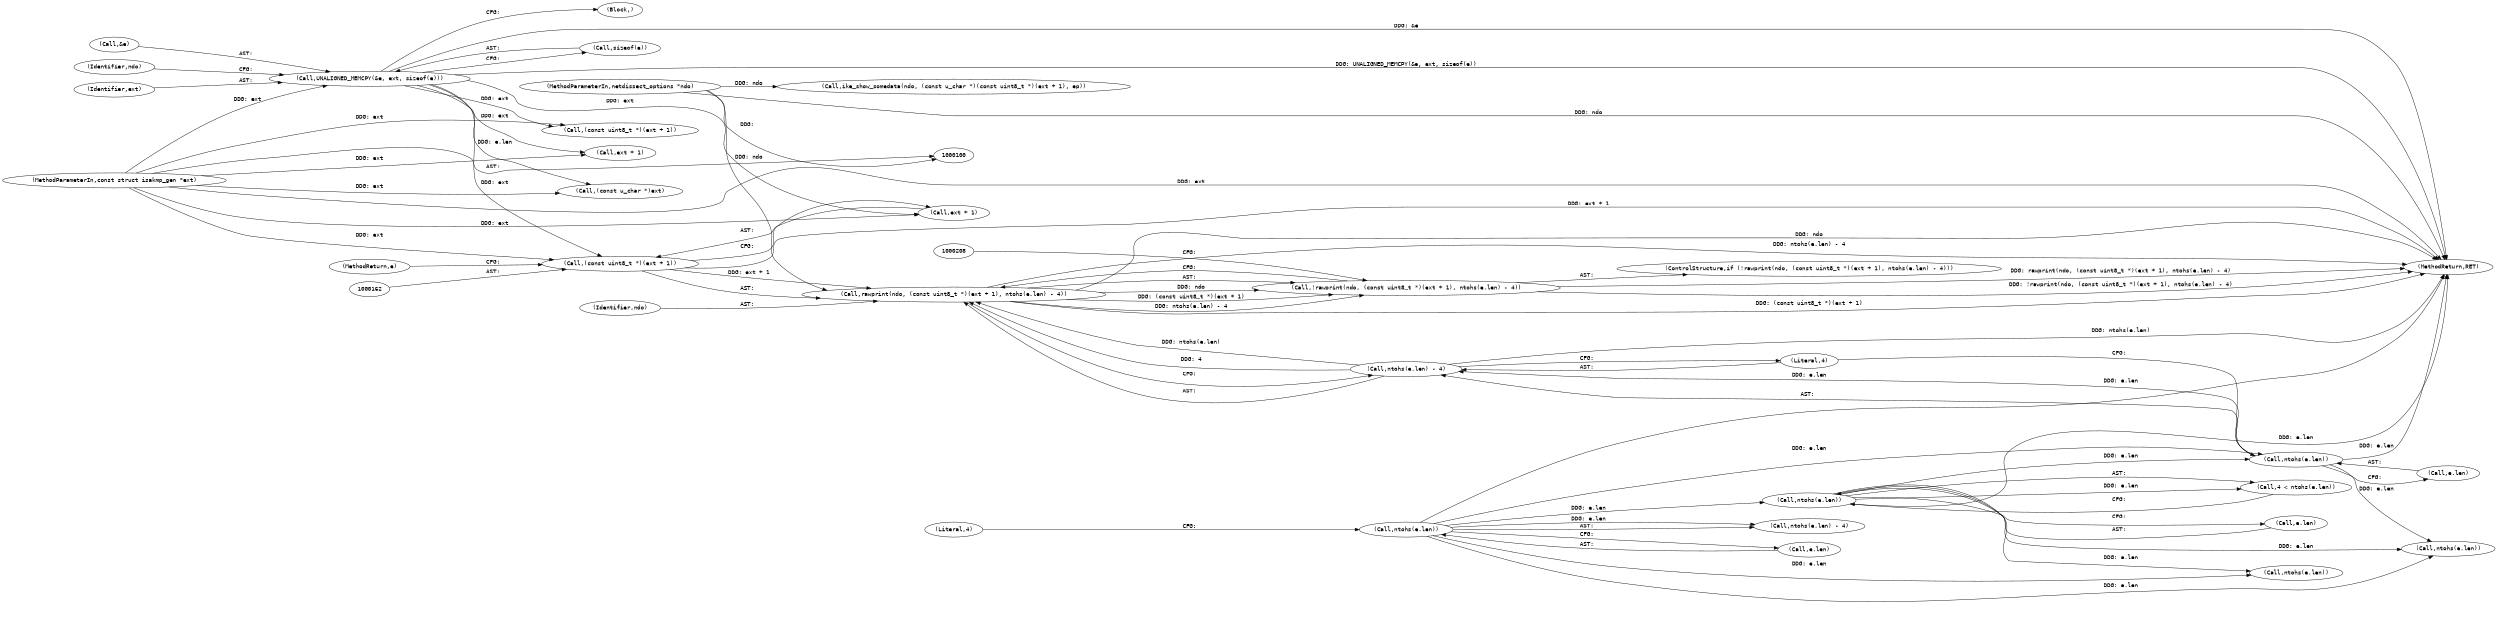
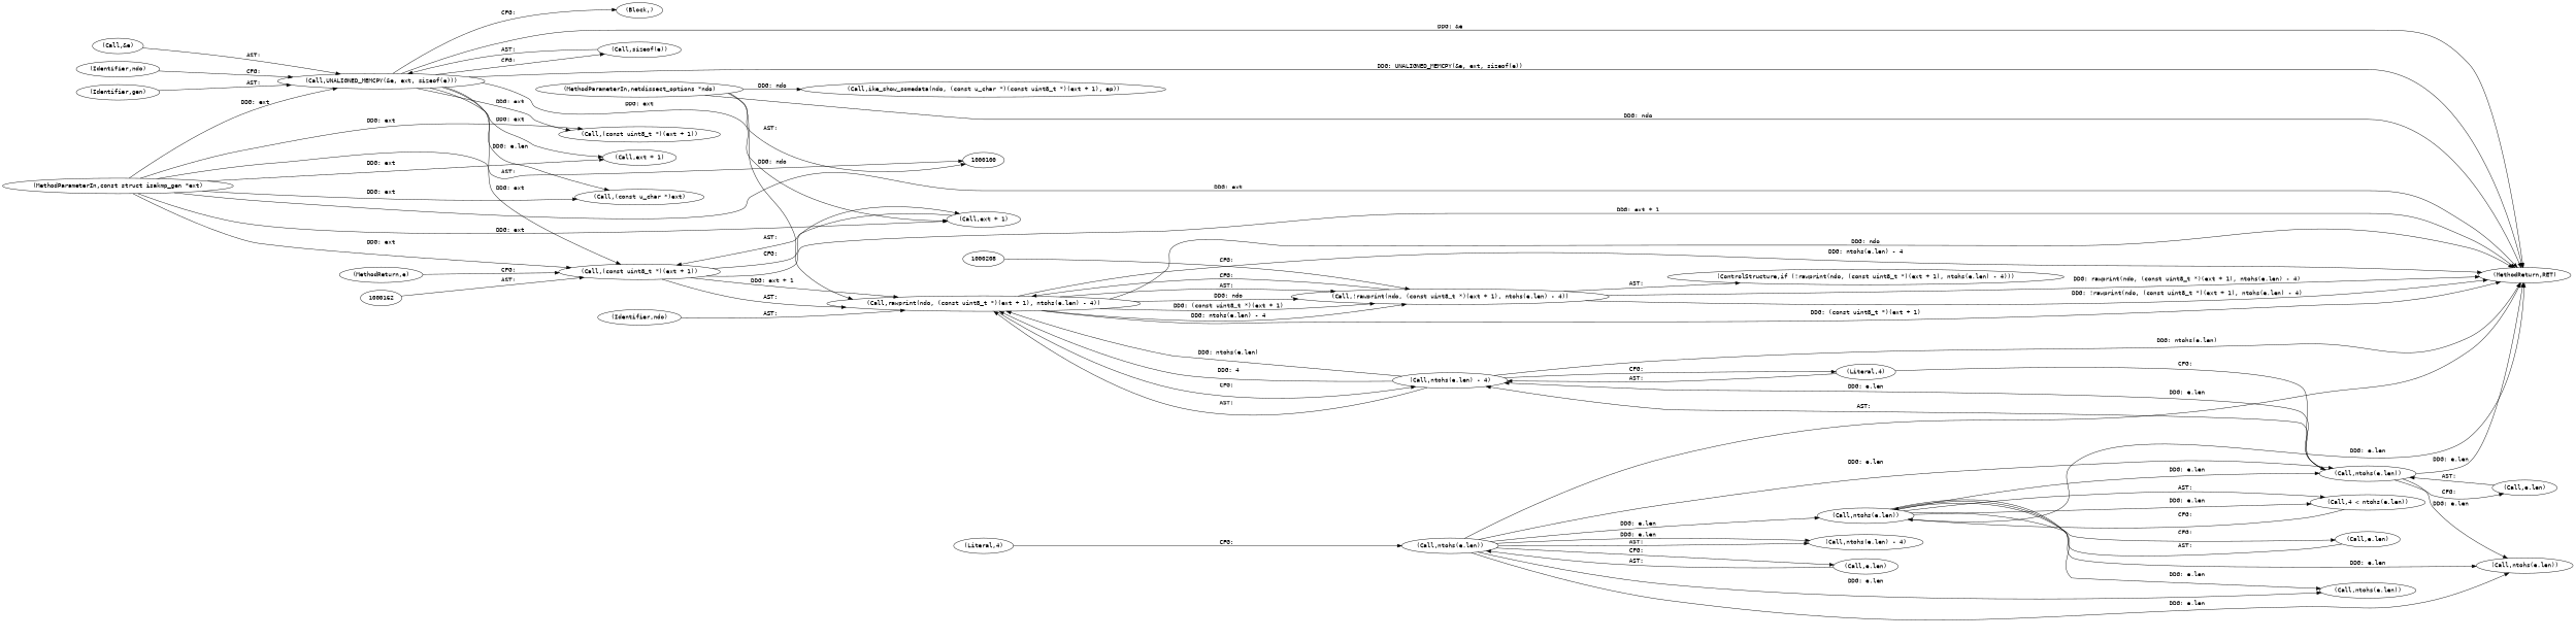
  digraph {
    fontname="DejaVu Sans Mono"
    rankdir=LR
    node [fontname="DejaVu Sans Mono"]
    edge [fontname="DejaVu Sans Mono"]
    n1 [label="(Call,rawprint(ndo, (const uint8_t *)(ext + 1), ntohs(e.len) - 4))"]
    n2 [label="(Call,ntohs(e.len) - 4)"]
    n3 [label="(Call,!rawprint(ndo, (const uint8_t *)(ext + 1), ntohs(e.len) - 4))"]
    n4 [label="(MethodReturn,RET)"]
    n5 [label="(Literal,4)"]
    n6 [label="(ControlStructure,if (!rawprint(ndo, (const uint8_t *)(ext + 1), ntohs(e.len) - 4)))"]
    n7 [label="(MethodParameterIn,netdissect_options *ndo)"]
    n8 [label="(Call,ike_show_somedata(ndo, (const u_char *)(const uint8_t *)(ext + 1), ep))"]
    1000100
    n10 [label="(Call,(const uint8_t *)(ext + 1))"]
    n11 [label="(Call,ext + 1)"]
    n12 [label="(Call,UNALIGNED_MEMCPY(&e, ext, sizeof(e)))"]
    n13 [label="(Call,sizeof(e))"]
    n14 [label="(Call,(const uint8_t *)(ext + 1))"]
    n15 [label="(Block,)"]
    n16 [label="(Call,ext + 1)"]
    n17 [label="(Call,(const u_char *)ext)"]
    n18 [label="(MethodParameterIn,const struct isakmp_gen *ext)"]
    n19 [label="(Call,ntohs(e.len))"]
    n20 [label="(Call,ntohs(e.len))"]
    n21 [label="(Call,e.len)"]
    n22 [label="(Call,ntohs(e.len))"]
    n23 [label="(Call,4 < ntohs(e.len))"]
    n24 [label="(Call,ntohs(e.len))"]
    n25 [label="(Call,e.len)"]
    n26 [label="(Call,ntohs(e.len))"]
    n27 [label="(Call,e.len)"]
    n28 [label="(Call,ntohs(e.len) - 4)"]
    n29 [label="(Identifier,ndo)"]
    n30 [label="(Identifier,ndo)"]
    n31 [label="(MethodReturn,e)"]
    n32 [label="(Literal,4)"]
-   n33 [label="(Identifier,ext)"]
+   n33 [label="(Identifier,gen)"]
    n34 [label="(Call,&e)"]
    1000162
    1000208
    n1 -> n2 [label="CFG: "]
    n1 -> n3 [label="AST: "]
    n1 -> n3 [label="DDG: ndo"]
    n1 -> n3 [label="DDG: (const uint8_t *)(ext + 1)"]
    n1 -> n3 [label="DDG: ntohs(e.len) - 4"]
    n1 -> n4 [label="DDG: ndo"]
    n1 -> n4 [label="DDG: ntohs(e.len) - 4"]
    n1 -> n4 [label="DDG: (const uint8_t *)(ext + 1)"]
    n2 -> n1 [label="AST: "]
    n2 -> n1 [label="DDG: ntohs(e.len)"]
    n2 -> n1 [label="DDG: 4"]
    n2 -> n4 [label="DDG: ntohs(e.len)"]
    n2 -> n5 [label="CFG: "]
    n3 -> n1 [label="CFG: "]
    n3 -> n4 [label="DDG: rawprint(ndo, (const uint8_t *)(ext + 1), ntohs(e.len) - 4)"]
    n3 -> n4 [label="DDG: !rawprint(ndo, (const uint8_t *)(ext + 1), ntohs(e.len) - 4)"]
    n3 -> n6 [label="AST: "]
    n5 -> n2 [label="AST: "]
    n5 -> n19 [label="CFG: "]
    n7 -> n1 [label="DDG: ndo"]
    n7 -> n4 [label="DDG: ndo"]
    n7 -> n8 [label="DDG: ndo"]
-   n7 -> 1000100 [label="DDG: "]
+   n7 -> 1000100 [label="AST: "]
    n10 -> n1 [label="AST: "]
    n10 -> n1 [label="DDG: ext + 1"]
    n10 -> n4 [label="DDG: ext + 1"]
    n10 -> n11 [label="CFG: "]
    n11 -> n10 [label="AST: "]
    n12 -> n4 [label="DDG: &e"]
    n12 -> n4 [label="DDG: UNALIGNED_MEMCPY(&e, ext, sizeof(e))"]
    n12 -> n10 [label="DDG: ext"]
    n12 -> n11 [label="DDG: ext"]
    n12 -> n13 [label="CFG: "]
    n12 -> n14 [label="DDG: ext"]
    n12 -> n15 [label="CFG: "]
    n12 -> n16 [label="DDG: ext"]
    n12 -> n17 [label="DDG: e.len"]
    n13 -> n12 [label="AST: "]
    n18 -> n4 [label="DDG: ext"]
    n18 -> 1000100 [label="AST: "]
    n18 -> n10 [label="DDG: ext"]
    n18 -> n11 [label="DDG: ext"]
    n18 -> n12 [label="DDG: ext"]
    n18 -> n14 [label="DDG: ext"]
    n18 -> n16 [label="DDG: ext"]
    n18 -> n17 [label="DDG: ext"]
    n19 -> n2 [label="AST: "]
    n19 -> n2 [label="DDG: e.len"]
    n19 -> n4 [label="DDG: e.len"]
    n19 -> n20 [label="DDG: e.len"]
    n19 -> n21 [label="CFG: "]
    n21 -> n19 [label="AST: "]
    n22 -> n4 [label="DDG: e.len"]
    n22 -> n19 [label="DDG: e.len"]
    n22 -> n20 [label="DDG: e.len"]
    n22 -> n23 [label="AST: "]
    n22 -> n23 [label="DDG: e.len"]
    n22 -> n24 [label="DDG: e.len"]
    n22 -> n25 [label="CFG: "]
    n23 -> n22 [label="CFG: "]
    n25 -> n22 [label="AST: "]
    n26 -> n4 [label="DDG: e.len"]
    n26 -> n19 [label="DDG: e.len"]
    n26 -> n20 [label="DDG: e.len"]
    n26 -> n22 [label="DDG: e.len"]
    n26 -> n24 [label="DDG: e.len"]
    n26 -> n27 [label="CFG: "]
    n26 -> n28 [label="AST: "]
    n26 -> n28 [label="DDG: e.len"]
    n27 -> n26 [label="AST: "]
    n29 -> n12 [label="CFG: "]
    n30 -> n1 [label="AST: "]
    n31 -> n10 [label="CFG: "]
    n32 -> n26 [label="CFG: "]
    n33 -> n12 [label="AST: "]
    n34 -> n12 [label="AST: "]
    1000162 -> n10 [label="AST: "]
    1000208 -> n3 [label="CFG: "]
  }
